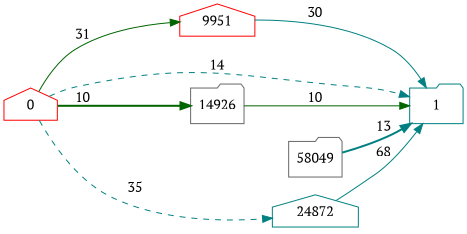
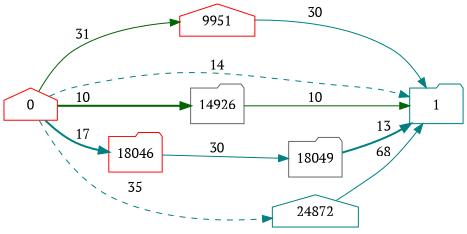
  digraph {
    fontname="PT Serif"
    rankdir=LR
    node [color=red fontname="PT Serif" shape=folder]
    edge [color=teal fontname="PT Serif" style=solid]
    9951 [shape=house]
    1 [color=teal]
    14926 [color=gray40]
-   18049 [color=gray40 label=58049]
+   18049 [color=gray40]
+   18046
    24872 [color=teal shape=house]
    0 [shape=house]
    9951 -> 1 [label=30]
    14926 -> 1 [color=darkgreen label=10]
    18049 -> 1 [label=13 style=bold]
+   18046 -> 18049 [label=30]
    24872 -> 1 [label=68]
    0 -> 9951 [color=darkgreen label=31]
    0 -> 1 [label=14 style=dashed]
    0 -> 14926 [color=darkgreen label=10 style=bold]
+   0 -> 18046 [label=17 style=bold]
    0 -> 24872 [label=35 style=dashed]
  }
